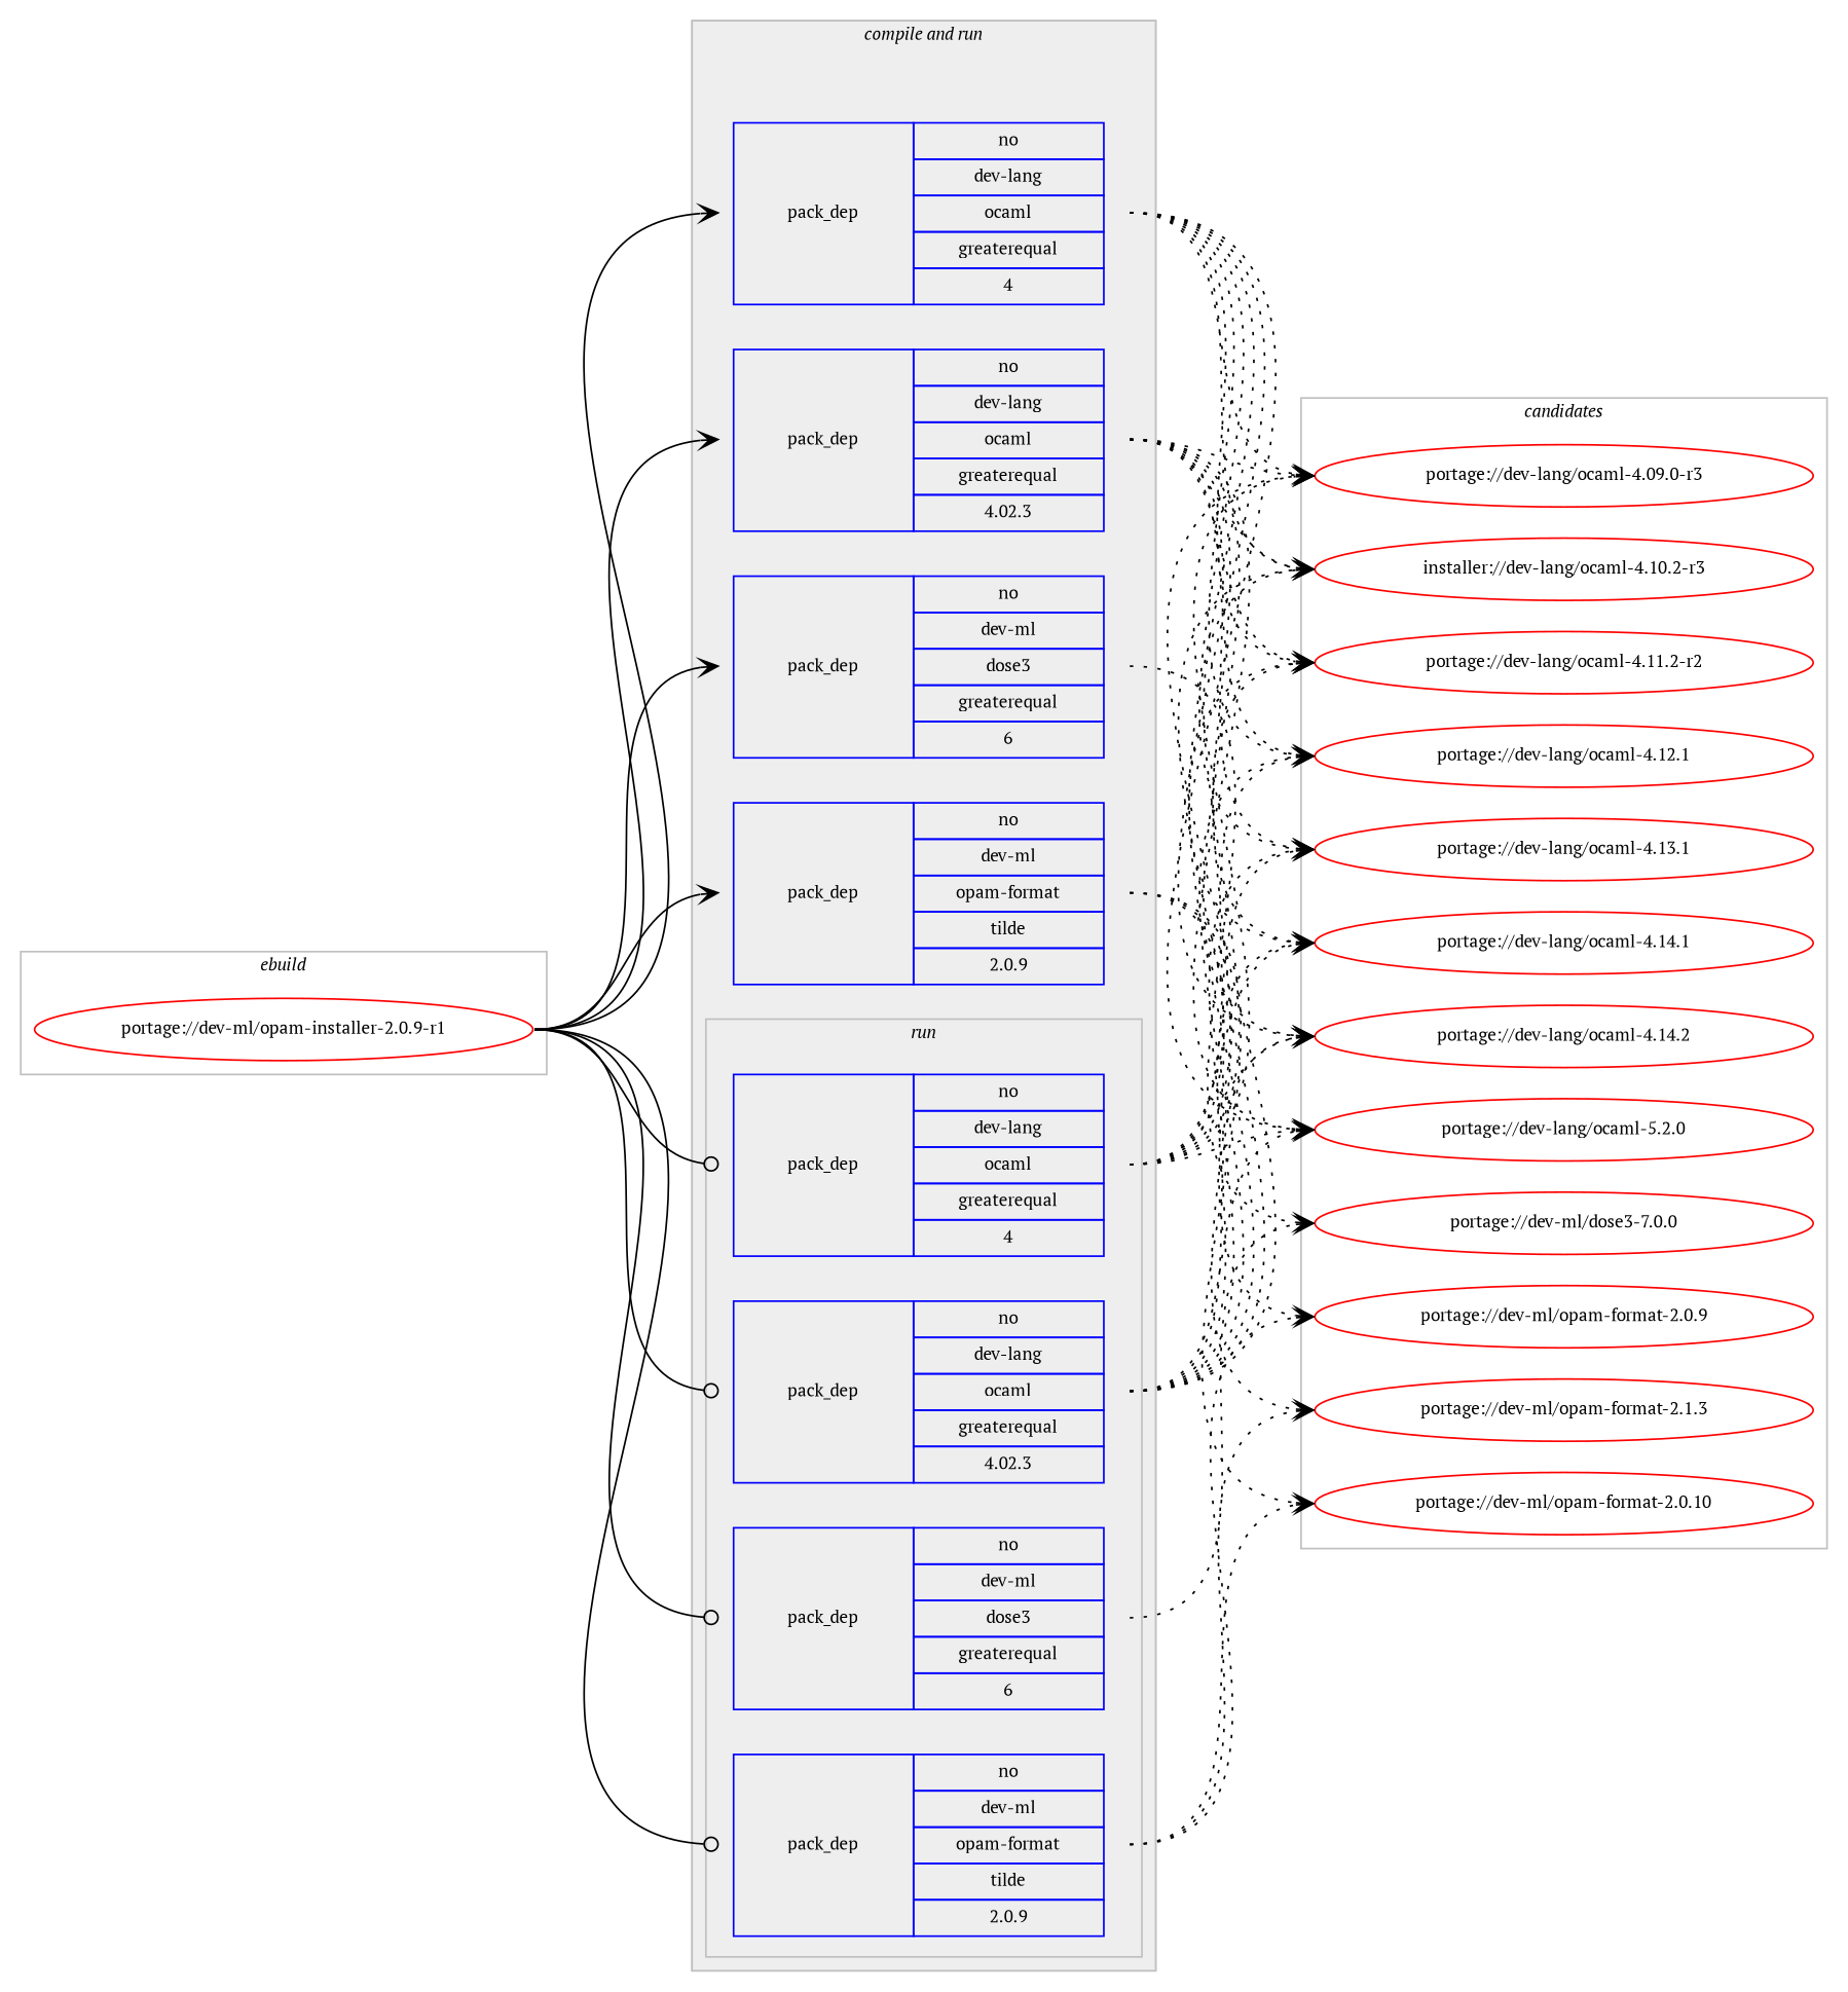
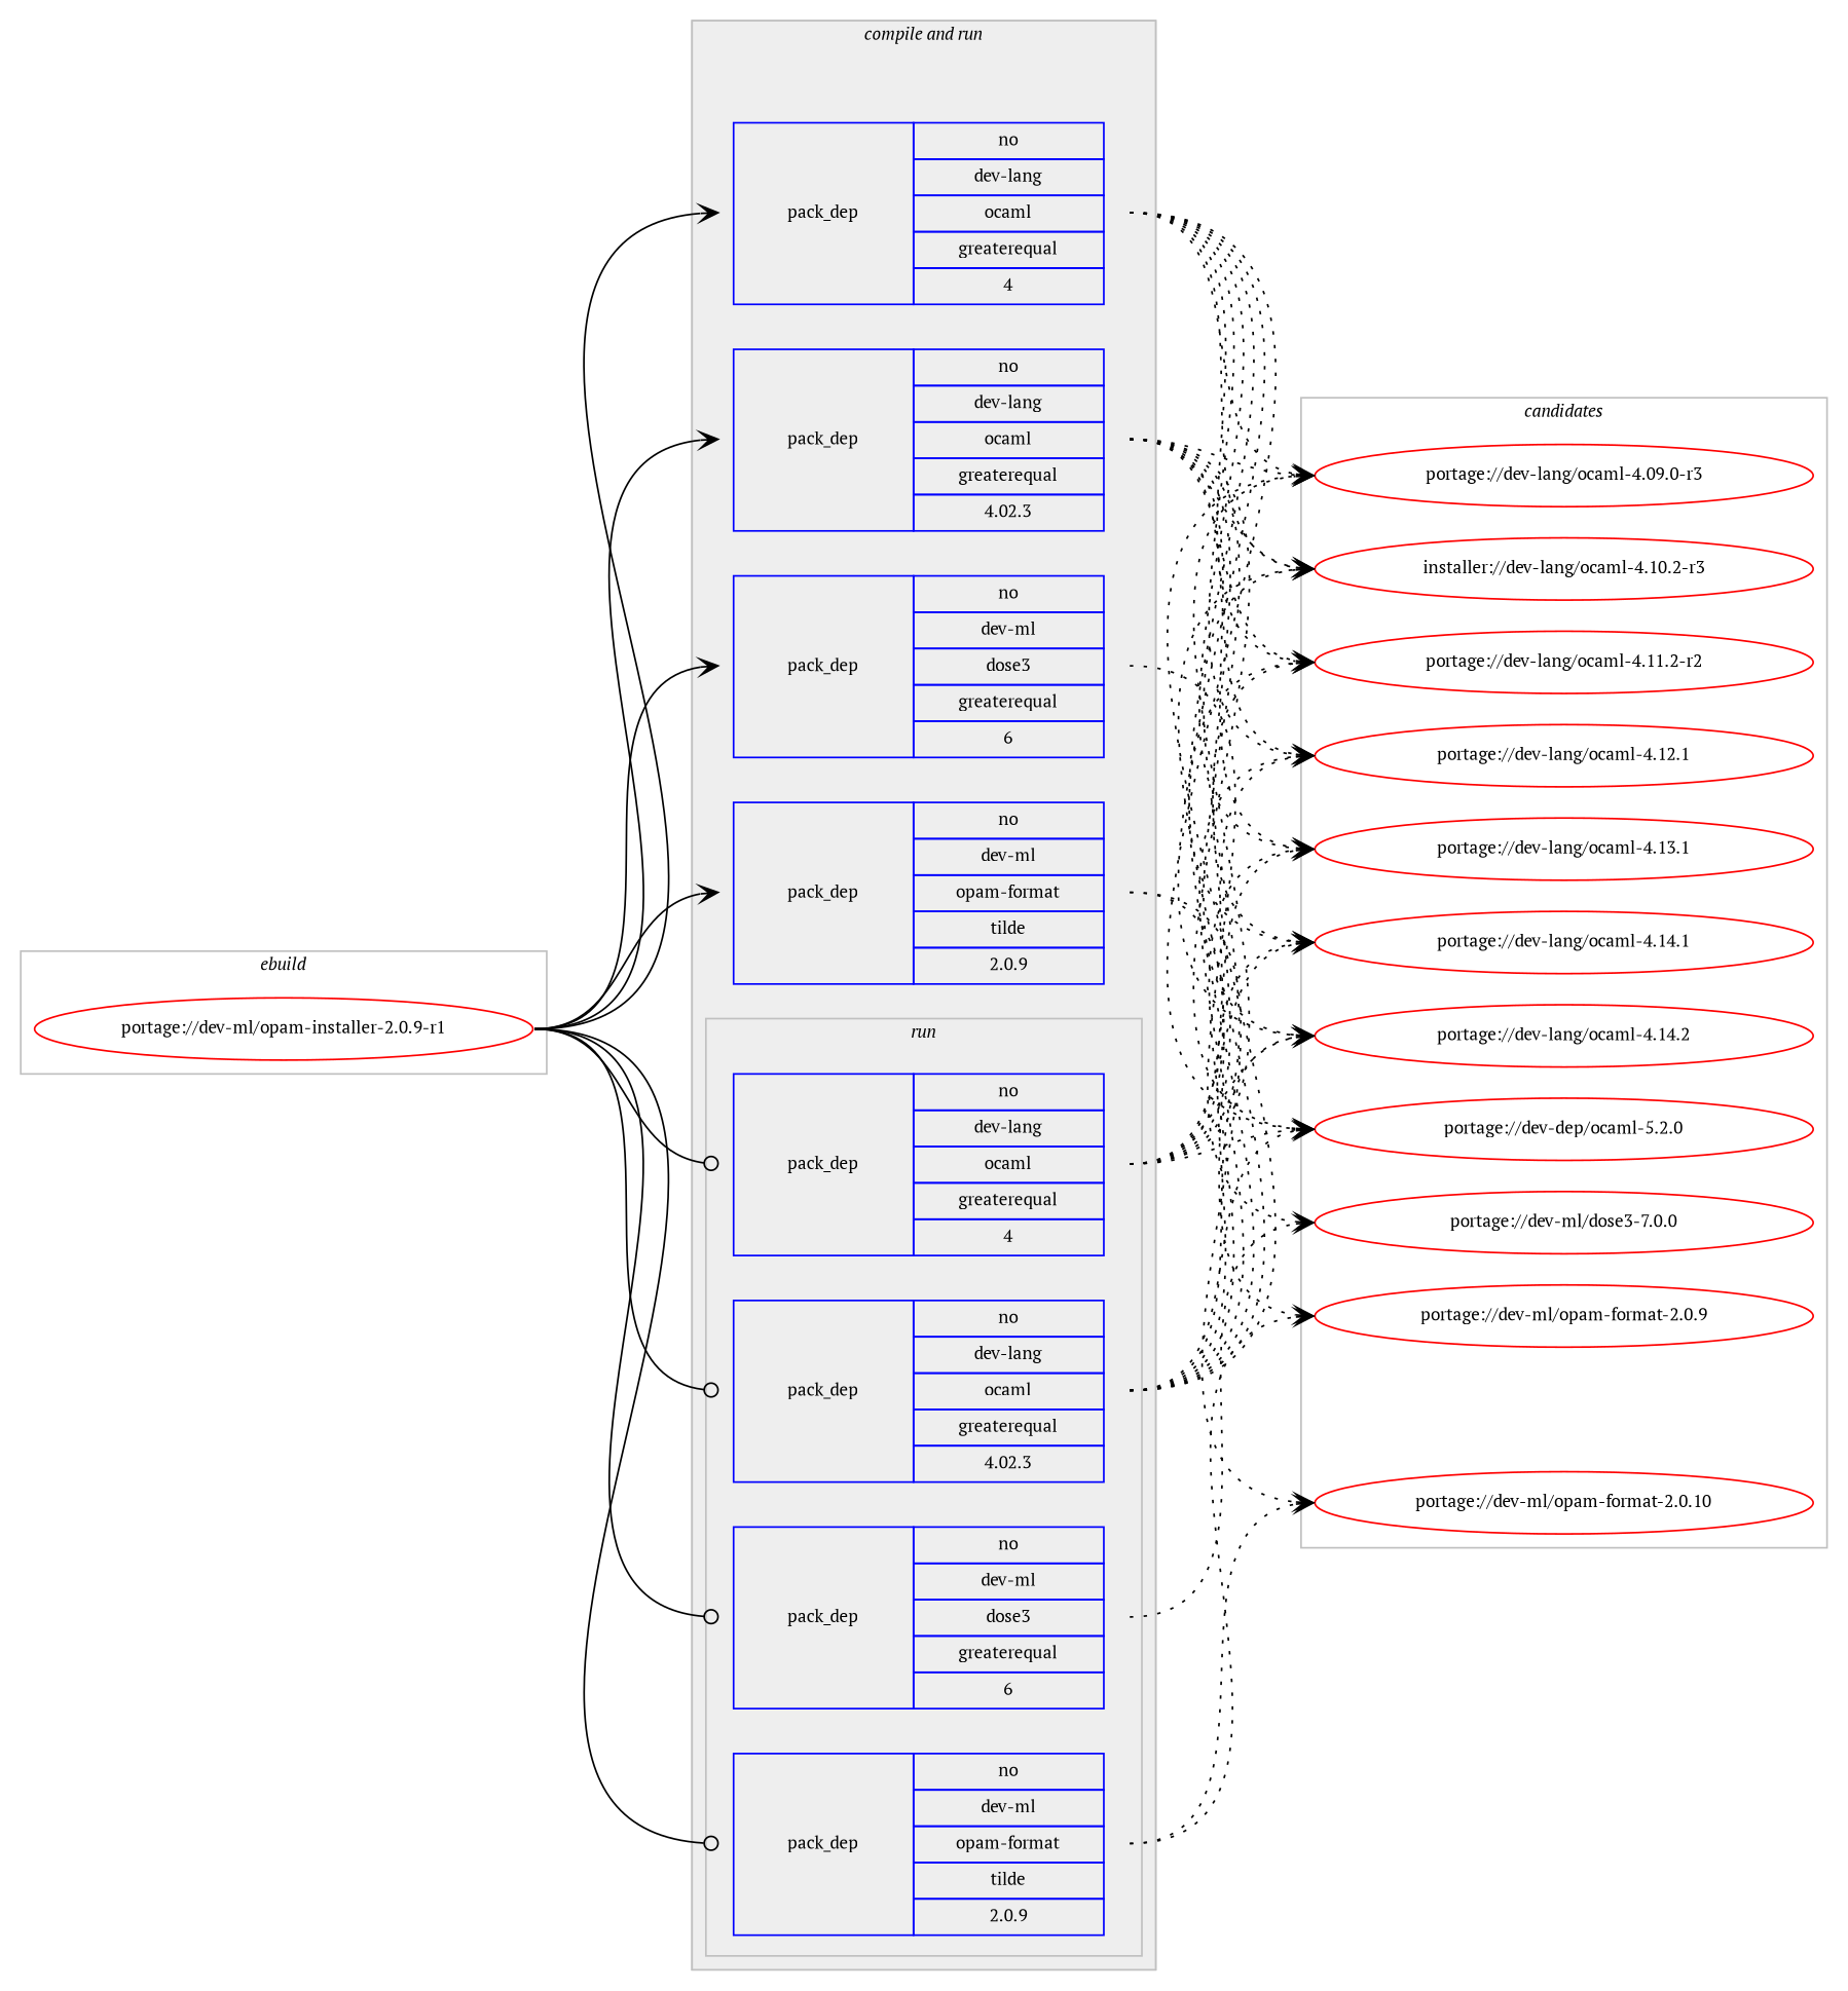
  digraph {
    compound=true
    concentrate=true
    fontname="PT Serif"
    fontsize=10
    newrank=true
    rankdir=LR
    ranksep=1.5
    node [color=red fontname="PT Serif" fontsize=10]
    edge [arrowhead=vee fontname="PT Serif" headport=w style=dotted tailport=e weight=100]
    n1 [label="portage://dev-ml/opam-installer-2.0.9-r1" width=4]
    n2 [color=blue label=<<TABLE BORDER="0" CELLBORDER="1" CELLSPACING="0" CELLPADDING="4" WIDTH="220"><TR><TD ROWSPAN="6" CELLPADDING="30">pack_dep</TD></TR><TR><TD WIDTH="110">no</TD></TR><TR><TD>dev-lang</TD></TR><TR><TD>ocaml</TD></TR><TR><TD>greaterequal</TD></TR><TR><TD>4</TD></TR></TABLE>> shape=none]
    n3 [color=blue label=<<TABLE BORDER="0" CELLBORDER="1" CELLSPACING="0" CELLPADDING="4" WIDTH="220"><TR><TD ROWSPAN="6" CELLPADDING="30">pack_dep</TD></TR><TR><TD WIDTH="110">no</TD></TR><TR><TD>dev-lang</TD></TR><TR><TD>ocaml</TD></TR><TR><TD>greaterequal</TD></TR><TR><TD>4.02.3</TD></TR></TABLE>> shape=none]
    n4 [color=blue label=<<TABLE BORDER="0" CELLBORDER="1" CELLSPACING="0" CELLPADDING="4" WIDTH="220"><TR><TD ROWSPAN="6" CELLPADDING="30">pack_dep</TD></TR><TR><TD WIDTH="110">no</TD></TR><TR><TD>dev-ml</TD></TR><TR><TD>dose3</TD></TR><TR><TD>greaterequal</TD></TR><TR><TD>6</TD></TR></TABLE>> shape=none]
    n5 [color=blue label=<<TABLE BORDER="0" CELLBORDER="1" CELLSPACING="0" CELLPADDING="4" WIDTH="220"><TR><TD ROWSPAN="6" CELLPADDING="30">pack_dep</TD></TR><TR><TD WIDTH="110">no</TD></TR><TR><TD>dev-ml</TD></TR><TR><TD>opam-format</TD></TR><TR><TD>tilde</TD></TR><TR><TD>2.0.9</TD></TR></TABLE>> shape=none]
    n6 [color=blue label=<<TABLE BORDER="0" CELLBORDER="1" CELLSPACING="0" CELLPADDING="4" WIDTH="220"><TR><TD ROWSPAN="6" CELLPADDING="30">pack_dep</TD></TR><TR><TD WIDTH="110">no</TD></TR><TR><TD>dev-lang</TD></TR><TR><TD>ocaml</TD></TR><TR><TD>greaterequal</TD></TR><TR><TD>4</TD></TR></TABLE>> shape=none]
    n7 [color=blue label=<<TABLE BORDER="0" CELLBORDER="1" CELLSPACING="0" CELLPADDING="4" WIDTH="220"><TR><TD ROWSPAN="6" CELLPADDING="30">pack_dep</TD></TR><TR><TD WIDTH="110">no</TD></TR><TR><TD>dev-lang</TD></TR><TR><TD>ocaml</TD></TR><TR><TD>greaterequal</TD></TR><TR><TD>4.02.3</TD></TR></TABLE>> shape=none]
    n8 [color=blue label=<<TABLE BORDER="0" CELLBORDER="1" CELLSPACING="0" CELLPADDING="4" WIDTH="220"><TR><TD ROWSPAN="6" CELLPADDING="30">pack_dep</TD></TR><TR><TD WIDTH="110">no</TD></TR><TR><TD>dev-ml</TD></TR><TR><TD>dose3</TD></TR><TR><TD>greaterequal</TD></TR><TR><TD>6</TD></TR></TABLE>> shape=none]
    n9 [color=blue label=<<TABLE BORDER="0" CELLBORDER="1" CELLSPACING="0" CELLPADDING="4" WIDTH="220"><TR><TD ROWSPAN="6" CELLPADDING="30">pack_dep</TD></TR><TR><TD WIDTH="110">no</TD></TR><TR><TD>dev-ml</TD></TR><TR><TD>opam-format</TD></TR><TR><TD>tilde</TD></TR><TR><TD>2.0.9</TD></TR></TABLE>> shape=none]
    n10 [label="portage://dev-lang/ocaml-4.09.0-r3" width=4]
    n11 [label="installer://dev-lang/ocaml-4.10.2-r3" width=4]
    n12 [label="portage://dev-lang/ocaml-4.11.2-r2" width=4]
    n13 [label="portage://dev-lang/ocaml-4.12.1" width=4]
    n14 [label="portage://dev-lang/ocaml-4.13.1" width=4]
    n15 [label="portage://dev-lang/ocaml-4.14.1" width=4]
    n16 [label="portage://dev-lang/ocaml-4.14.2" width=4]
-   n17 [label="portage://dev-lang/ocaml-5.2.0" width=4]
+   n17 [label="portage://dev-dep/ocaml-5.2.0" width=4]
    n18 [label="portage://dev-ml/dose3-7.0.0" width=4]
    n19 [label="portage://dev-ml/opam-format-2.0.10" width=4]
    n20 [label="portage://dev-ml/opam-format-2.0.9" width=4]
-   n21 [label="portage://dev-ml/opam-format-2.1.3" width=4]
    subgraph cluster_1 {
      color=gray
      label=<<i>ebuild</i>>
      rank=same
      n1
    }
    subgraph cluster_2 {
      color=gray
      label=<<i>dependencies</i>>
      subgraph cluster_3 {
        color=gray
        fillcolor="#eeeeee"
        label=<<i>compile</i>>
        style=filled
        subgraph sub_4 {
          color=gray
          fillcolor="#eeeeee"
          label=<<i>compile</i>>
          style=filled
          n2
        }
        subgraph sub_5 {
          color=gray
          fillcolor="#eeeeee"
          label=<<i>compile</i>>
          style=filled
          n3
        }
        subgraph sub_6 {
          color=gray
          fillcolor="#eeeeee"
          label=<<i>compile</i>>
          style=filled
          n4
        }
        subgraph sub_7 {
          color=gray
          fillcolor="#eeeeee"
          label=<<i>compile</i>>
          style=filled
          n5
        }
      }
      subgraph cluster_8 {
        color=gray
        fillcolor="#eeeeee"
        label=<<i>compile and run</i>>
        style=filled
      }
      subgraph cluster_9 {
        color=gray
        fillcolor="#eeeeee"
        label=<<i>run</i>>
        style=filled
        subgraph sub_10 {
          color=gray
          fillcolor="#eeeeee"
          label=<<i>run</i>>
          style=filled
          n6
        }
        subgraph sub_11 {
          color=gray
          fillcolor="#eeeeee"
          label=<<i>run</i>>
          style=filled
          n7
        }
        subgraph sub_12 {
          color=gray
          fillcolor="#eeeeee"
          label=<<i>run</i>>
          style=filled
          n8
        }
        subgraph sub_13 {
          color=gray
          fillcolor="#eeeeee"
          label=<<i>run</i>>
          style=filled
          n9
        }
      }
    }
    subgraph cluster_14 {
      color=gray
      label=<<i>candidates</i>>
      rank=same
      subgraph sub_15 {
        color=black
        label=<<i>candidates</i>>
        nodesep=1
        rank=same
        n10
        n11
        n12
        n13
        n14
        n15
        n16
        n17
      }
      subgraph sub_16 {
        color=black
        label=<<i>candidates</i>>
        nodesep=1
        rank=same
        n10
        n11
        n12
        n13
        n14
        n15
        n16
        n17
      }
      subgraph sub_17 {
        color=black
        label=<<i>candidates</i>>
        nodesep=1
        rank=same
        n18
      }
      subgraph sub_18 {
        color=black
        label=<<i>candidates</i>>
        nodesep=1
        rank=same
        n19
        n20
-       n21
      }
      subgraph sub_19 {
        color=black
        label=<<i>candidates</i>>
        nodesep=1
        rank=same
        n10
        n11
        n12
        n13
        n14
        n15
        n16
        n17
      }
      subgraph sub_20 {
        color=black
        label=<<i>candidates</i>>
        nodesep=1
        rank=same
        n10
        n11
        n12
        n13
        n14
        n15
        n16
        n17
      }
      subgraph sub_21 {
        color=black
        label=<<i>candidates</i>>
        nodesep=1
        rank=same
        n18
      }
      subgraph sub_22 {
        color=black
        label=<<i>candidates</i>>
        nodesep=1
        rank=same
        n19
        n20
-       n21
      }
    }
    n1 -> n2 [style=solid weight=20]
    n1 -> n3 [style=solid weight=20]
    n1 -> n4 [style=solid weight=20]
    n1 -> n5 [style=solid weight=20]
    n1 -> n6 [arrowhead=odot style=solid weight=20]
    n1 -> n7 [arrowhead=odot style=solid weight=20]
    n1 -> n8 [arrowhead=odot style=solid weight=20]
    n1 -> n9 [arrowhead=odot style=solid weight=20]
    n2 -> n10
    n2 -> n11
    n2 -> n12
    n2 -> n13
    n2 -> n14
    n2 -> n15
    n2 -> n16
    n2 -> n17
    n3 -> n10
    n3 -> n11
    n3 -> n12
    n3 -> n13
    n3 -> n14
    n3 -> n15
    n3 -> n16
    n3 -> n17
    n4 -> n18
    n5 -> n19
    n5 -> n20
-   n5 -> n21
    n6 -> n10
    n6 -> n11
    n6 -> n12
    n6 -> n13
    n6 -> n14
    n6 -> n15
    n6 -> n16
    n6 -> n17
    n7 -> n10
    n7 -> n11
    n7 -> n12
    n7 -> n13
    n7 -> n14
    n7 -> n15
    n7 -> n16
    n7 -> n17
    n8 -> n18
    n9 -> n19
    n9 -> n20
-   n9 -> n21
  }
